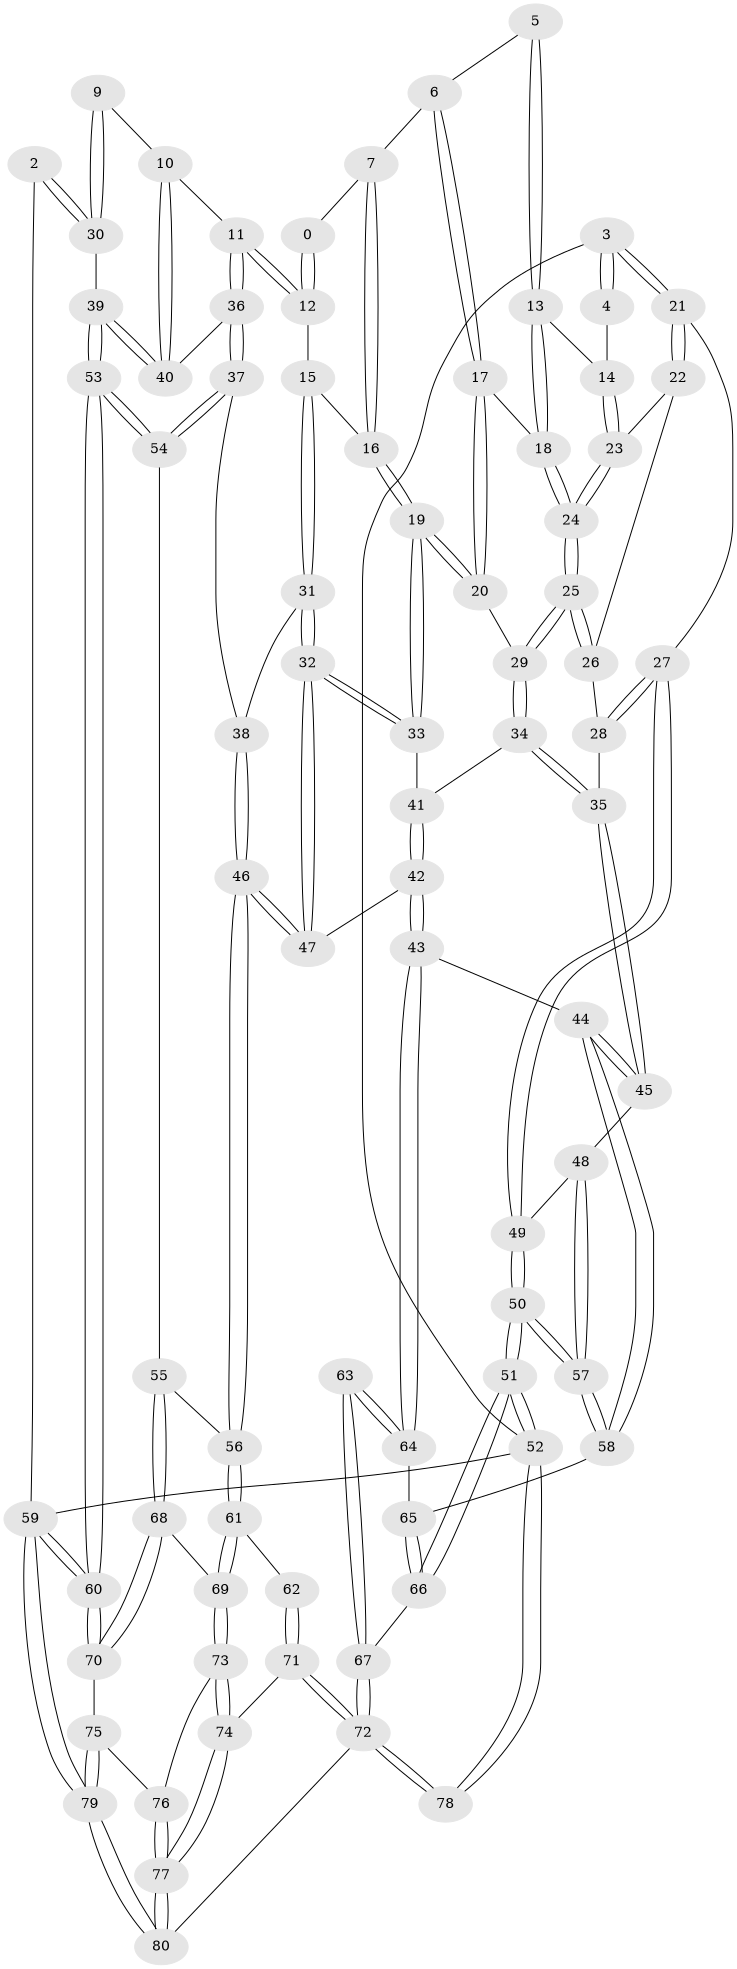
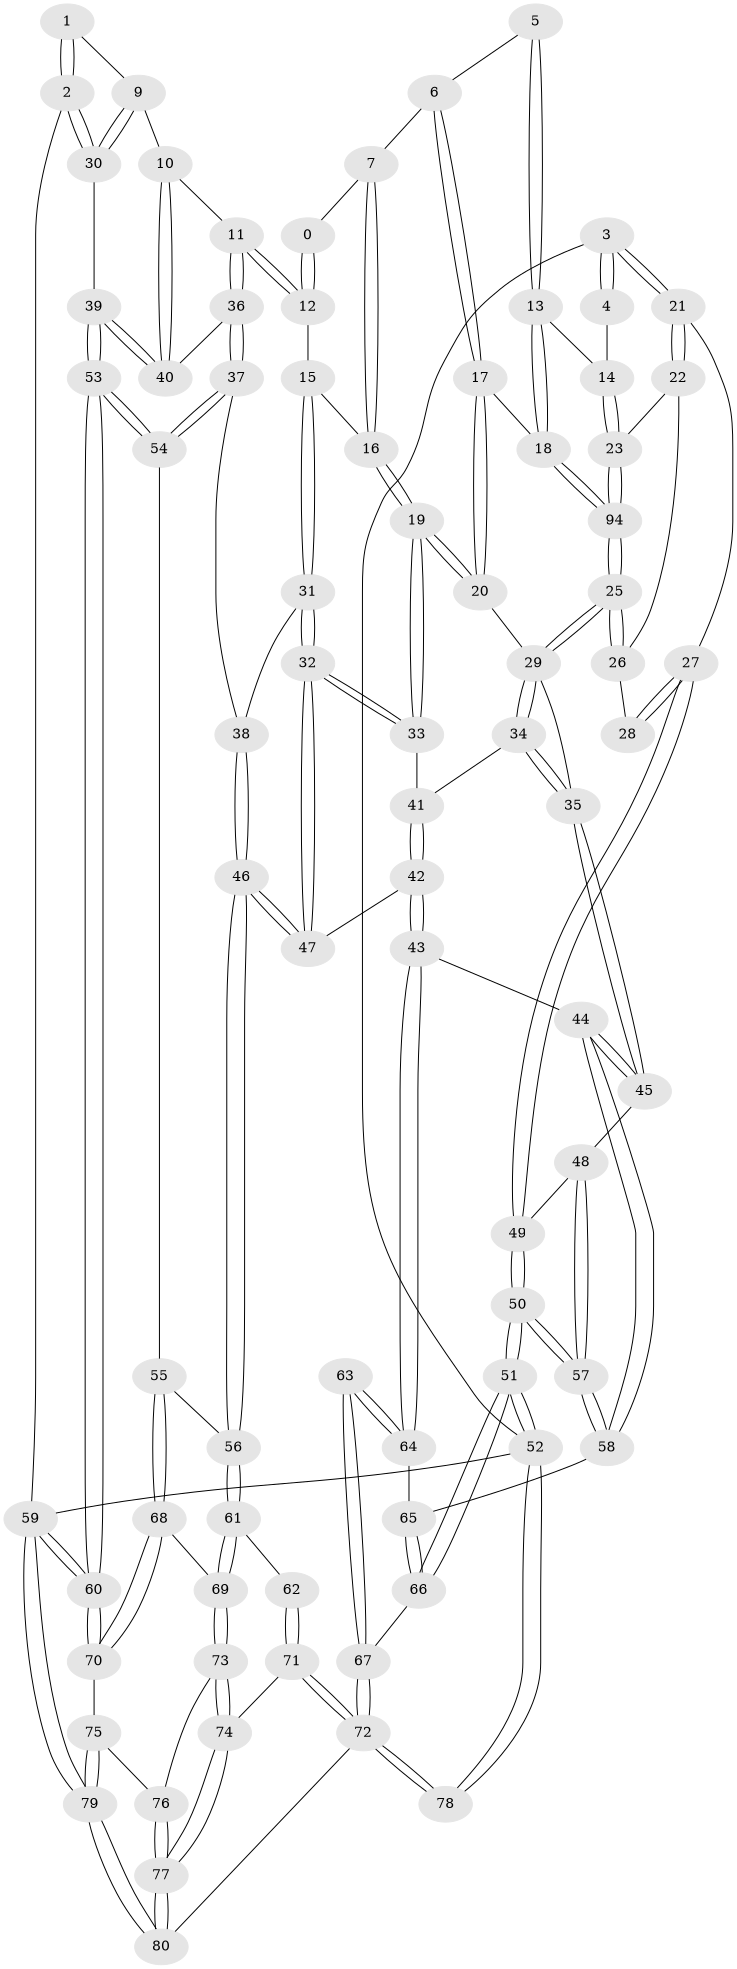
  graph {
    node [color=gray90 style=filled]
+   1
    2
    9
    30
    59
    10
    3
    4
    21
    52
    39
    60
    79
    14
    22
    27
    78
    5
    6
    13
    23
    7
    17
    18
    n25 [label=0]
    16
    20
    12
    19
    15
    11
    40
    36
    37
    31
-   24
+   24 [label=94]
    32
    38
    33
    29
    25
    41
    34
    26
    28
    49
    35
    50
    45
    53
    47
    46
    42
    48
    54
    55
    56
    43
    44
    64
    58
    65
    57
    61
    51
    66
    67
    70
    68
    69
    62
    80
    75
    71
    73
    63
    72
    74
    76
    77
+   1 -- 2
+   1 -- 2
+   1 -- 9
    2 -- 30
    2 -- 30
    2 -- 59
    9 -- 30
    9 -- 30
    9 -- 10
    30 -- 39
    59 -- 60
    59 -- 60
    59 -- 79
    59 -- 79
    10 -- 11
    10 -- 40
    10 -- 40
    3 -- 4
    3 -- 4
    3 -- 21
    3 -- 21
    3 -- 52
    4 -- 14
    21 -- 22
    21 -- 22
    21 -- 27
    52 -- 59
    52 -- 78
    52 -- 78
    39 -- 40
    39 -- 40
    39 -- 53
    39 -- 53
    60 -- 70
    60 -- 70
    79 -- 80
    79 -- 80
    14 -- 23
    14 -- 23
    22 -- 23
    22 -- 26
    27 -- 28
    27 -- 28
    27 -- 49
    27 -- 49
    5 -- 6
    5 -- 13
    5 -- 13
    6 -- 7
    6 -- 17
    6 -- 17
    13 -- 14
    13 -- 18
    13 -- 18
    23 -- 24
    23 -- 24
    7 -- n25
    7 -- 16
    7 -- 16
    17 -- 18
    17 -- 20
    17 -- 20
    18 -- 24
    18 -- 24
    n25 -- 12
    n25 -- 12
    16 -- 19
    16 -- 19
    20 -- 29
    12 -- 15
    19 -- 20
    19 -- 20
    19 -- 33
    19 -- 33
    15 -- 16
    15 -- 31
    15 -- 31
    11 -- 12
    11 -- 12
    11 -- 36
    11 -- 36
    36 -- 40
    36 -- 37
    36 -- 37
    37 -- 38
    37 -- 54
    37 -- 54
    31 -- 32
    31 -- 32
    31 -- 38
    24 -- 25
    24 -- 25
    32 -- 33
    32 -- 33
    32 -- 47
    32 -- 47
    38 -- 46
    38 -- 46
    33 -- 41
    29 -- 34
    29 -- 34
    25 -- 29
    25 -- 29
    25 -- 26
    25 -- 26
    41 -- 42
    41 -- 42
    34 -- 41
    34 -- 35
    34 -- 35
    26 -- 28
-   28 -- 35
+   29 -- 35
    49 -- 50
    49 -- 50
    35 -- 45
    35 -- 45
    50 -- 57
    50 -- 57
    50 -- 51
    50 -- 51
    45 -- 48
    53 -- 60
    53 -- 60
    53 -- 54
    53 -- 54
    46 -- 47
    46 -- 47
    46 -- 56
    46 -- 56
    42 -- 47
    42 -- 43
    42 -- 43
    48 -- 49
    48 -- 57
    48 -- 57
    54 -- 55
    55 -- 56
    55 -- 68
    55 -- 68
    56 -- 61
    56 -- 61
    43 -- 44
    43 -- 64
    43 -- 64
    44 -- 45
    44 -- 45
    44 -- 58
    44 -- 58
    64 -- 65
    58 -- 65
    65 -- 66
    65 -- 66
    57 -- 58
    57 -- 58
    61 -- 69
    61 -- 69
    61 -- 62
    51 -- 52
    51 -- 52
    51 -- 66
    51 -- 66
    66 -- 67
    67 -- 72
    67 -- 72
    70 -- 75
    68 -- 70
    68 -- 70
    68 -- 69
    69 -- 73
    69 -- 73
    62 -- 71
    62 -- 71
    75 -- 79
    75 -- 79
    75 -- 76
    71 -- 72
    71 -- 72
    71 -- 74
    73 -- 74
    73 -- 74
    73 -- 76
    63 -- 64
    63 -- 64
    63 -- 67
    63 -- 67
    72 -- 78
    72 -- 78
    72 -- 80
    74 -- 77
    74 -- 77
    76 -- 77
    76 -- 77
    77 -- 80
    77 -- 80
  }
